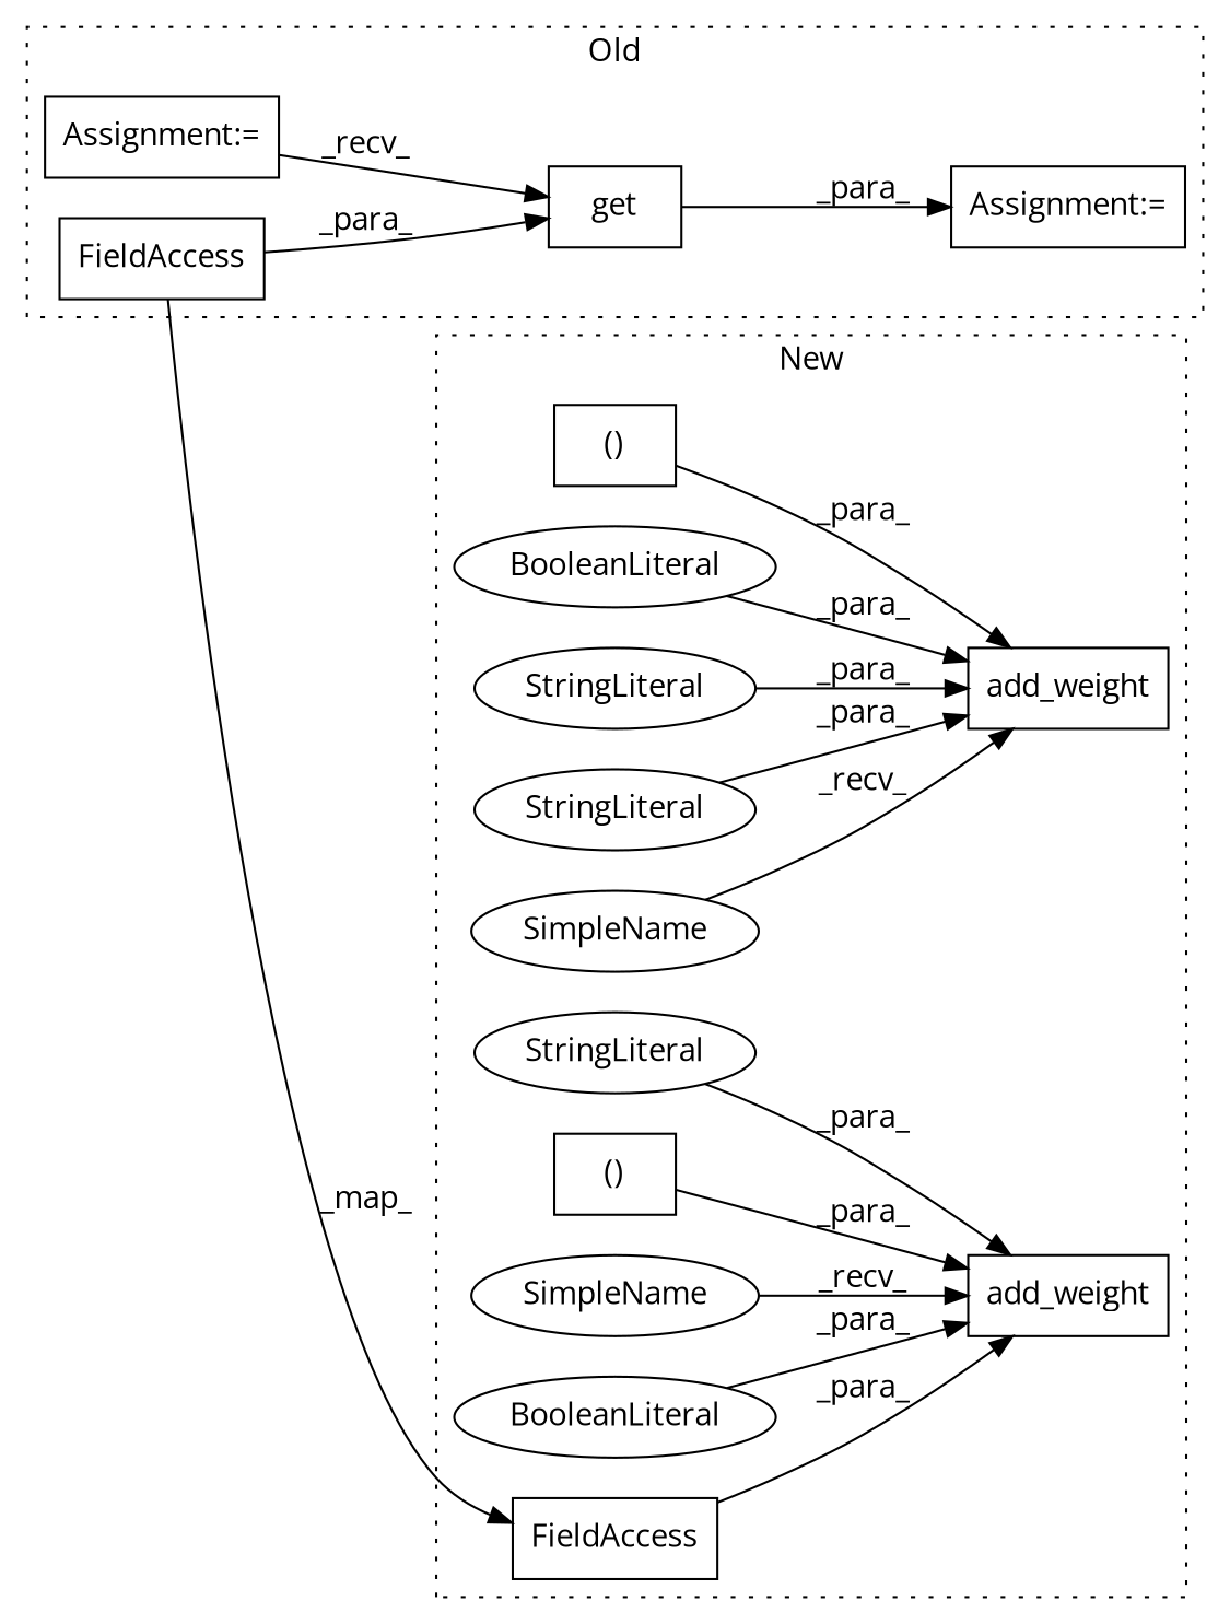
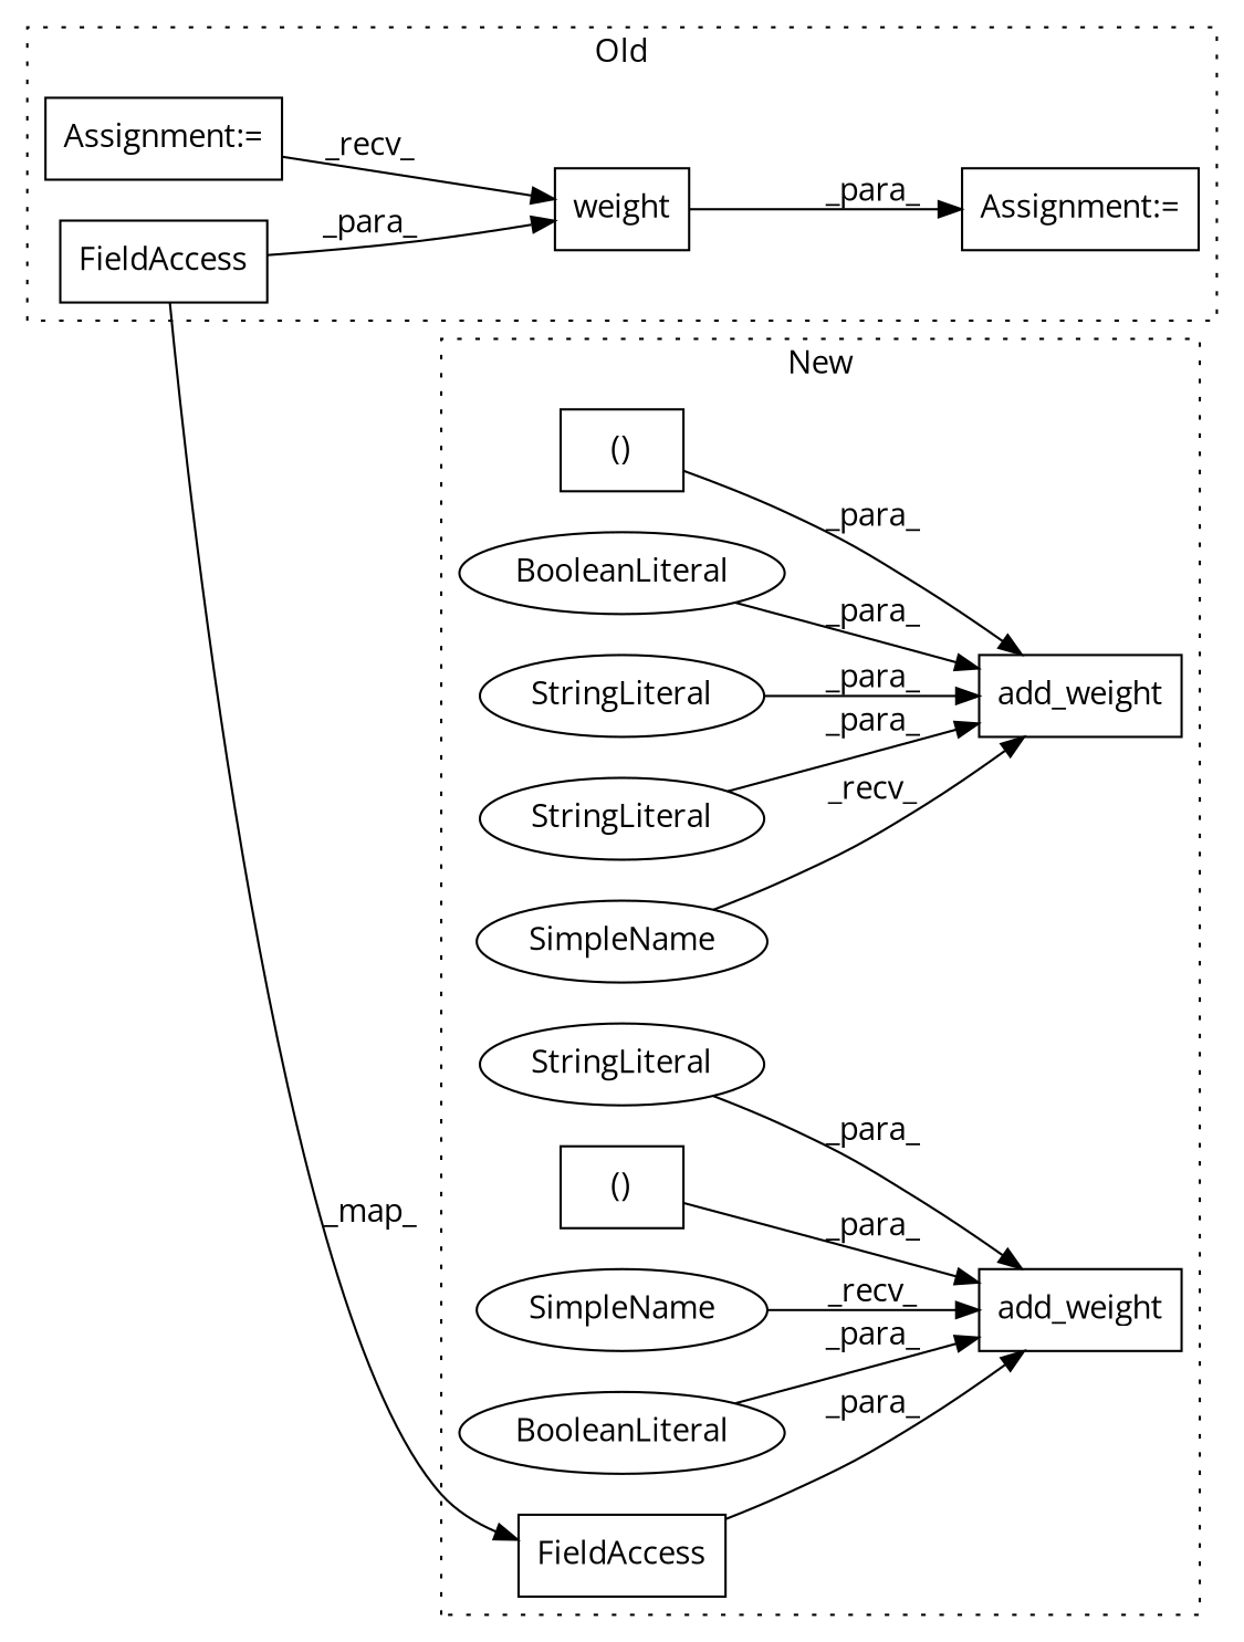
  digraph {
    rankdir=LR
    fontname="Open Sans"
    node [a=32 l=4 shape=box fontname="Open Sans"]
    edge [fontname="Open Sans"]
-   n1 [l="4,1" label=get s="74193,74206"]
+   n1 [l="4,1" label=weight s="74193,74206"]
    n2 [a=7 l=1 label="Assignment:=" s=74179]
    n3 [a=7 l=12 label="Assignment:=" s=74027]
    n4 [a=22 l=9 label=FieldAccess s=74197]
    n5 [l="11,1" label=add_weight s="74821,74896"]
    n6 [a=106 l=38 label="()" s=74844]
    n7 [l="11,1" label=add_weight s="74706,74789"]
    n8 [a=106 l=42 label="()" s=74731]
    n9 [a=9 label=BooleanLiteral s=74892 shape=ellipse]
    n10 [a=9 label=BooleanLiteral s=74785 shape=ellipse]
    n11 [a=45 l=7 label=StringLiteral s=74884 shape=ellipse]
    n12 [a=45 l=8 label=StringLiteral s=74717 shape=ellipse]
    n13 [a=45 l=6 label=StringLiteral s=74832 shape=ellipse]
    n14 [a=22 l=9 label=FieldAccess s=74775]
    n15 [a=42 label=SimpleName s=74701 shape=ellipse]
    n16 [a=42 label=SimpleName s=74816 shape=ellipse]
    subgraph cluster_1 {
      label=Old
      style=dotted
      n1
      n2
      n3
      n4
    }
    subgraph cluster_2 {
      label=New
      style=dotted
      n5
      n6
      n7
      n8
      n9
      n10
      n11
      n12
      n13
      n14
      n15
      n16
    }
    n1 -> n2 [label=_para_]
    n3 -> n1 [label=_recv_]
    n4 -> n1 [label=_para_]
    n4 -> n14 [label=_map_]
    n6 -> n5 [label=_para_]
    n8 -> n7 [label=_para_]
    n9 -> n5 [label=_para_]
    n10 -> n7 [label=_para_]
    n11 -> n5 [label=_para_]
    n12 -> n7 [label=_para_]
    n13 -> n5 [label=_para_]
    n14 -> n7 [label=_para_]
    n15 -> n7 [label=_recv_]
    n16 -> n5 [label=_recv_]
  }
